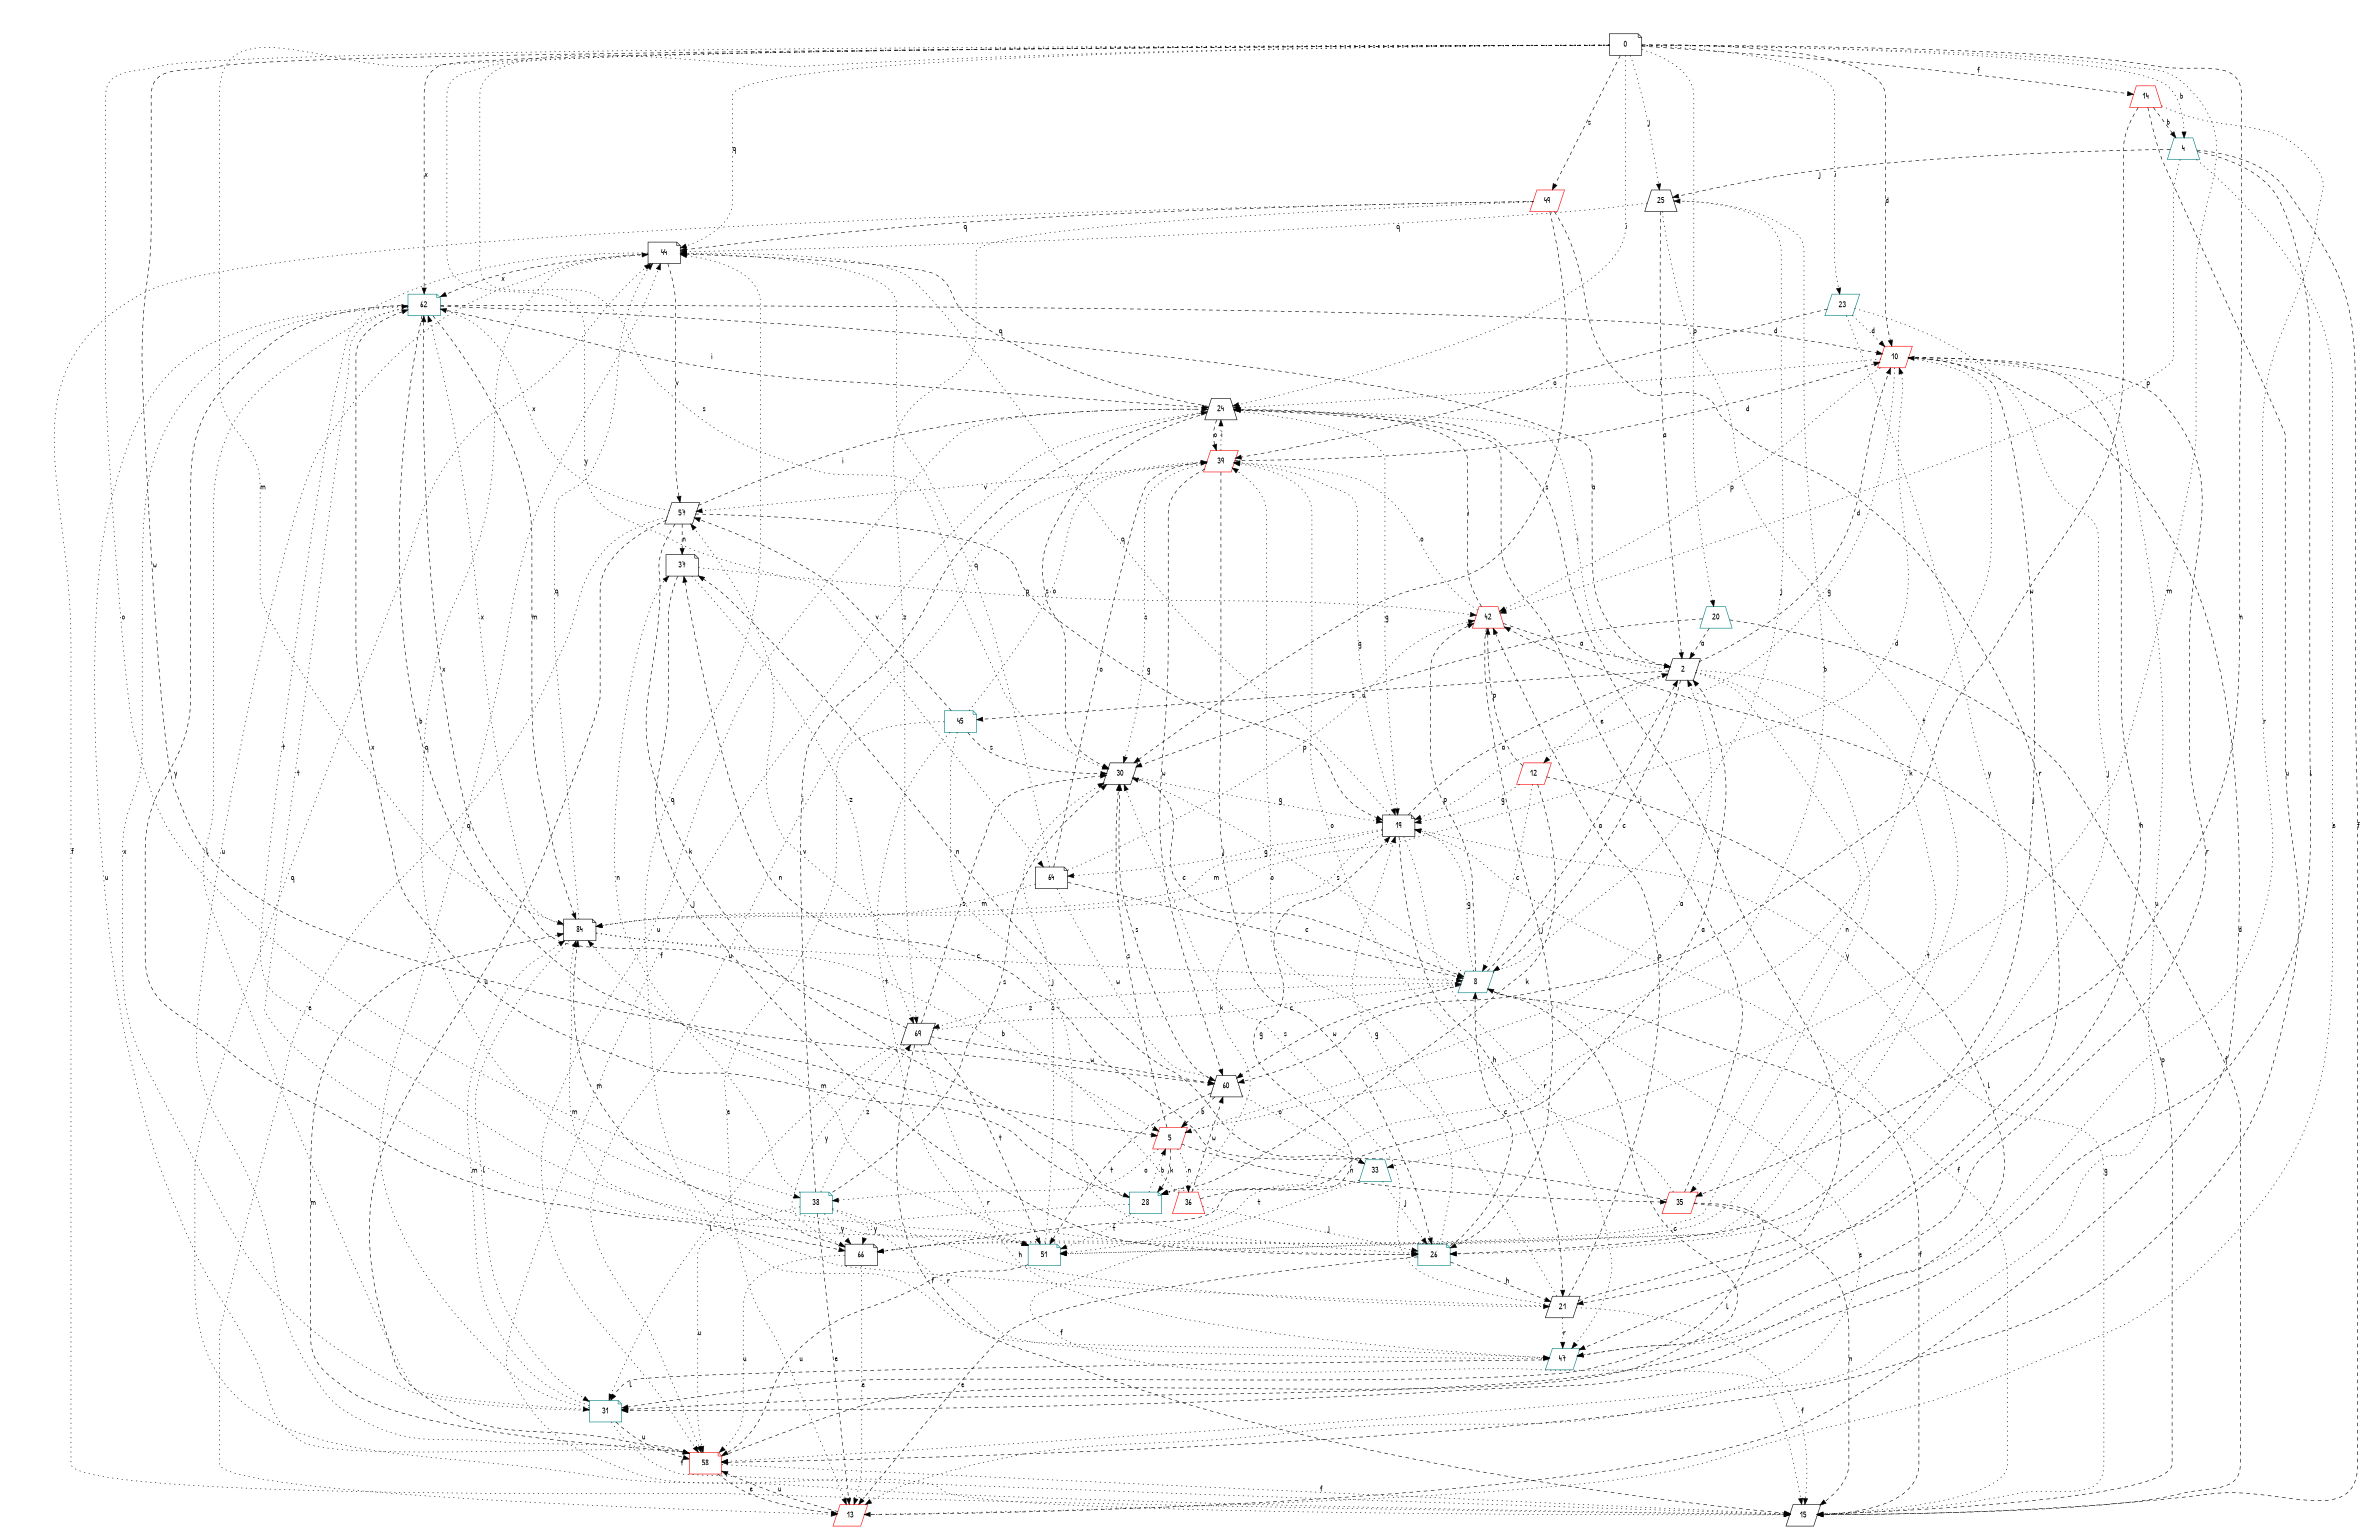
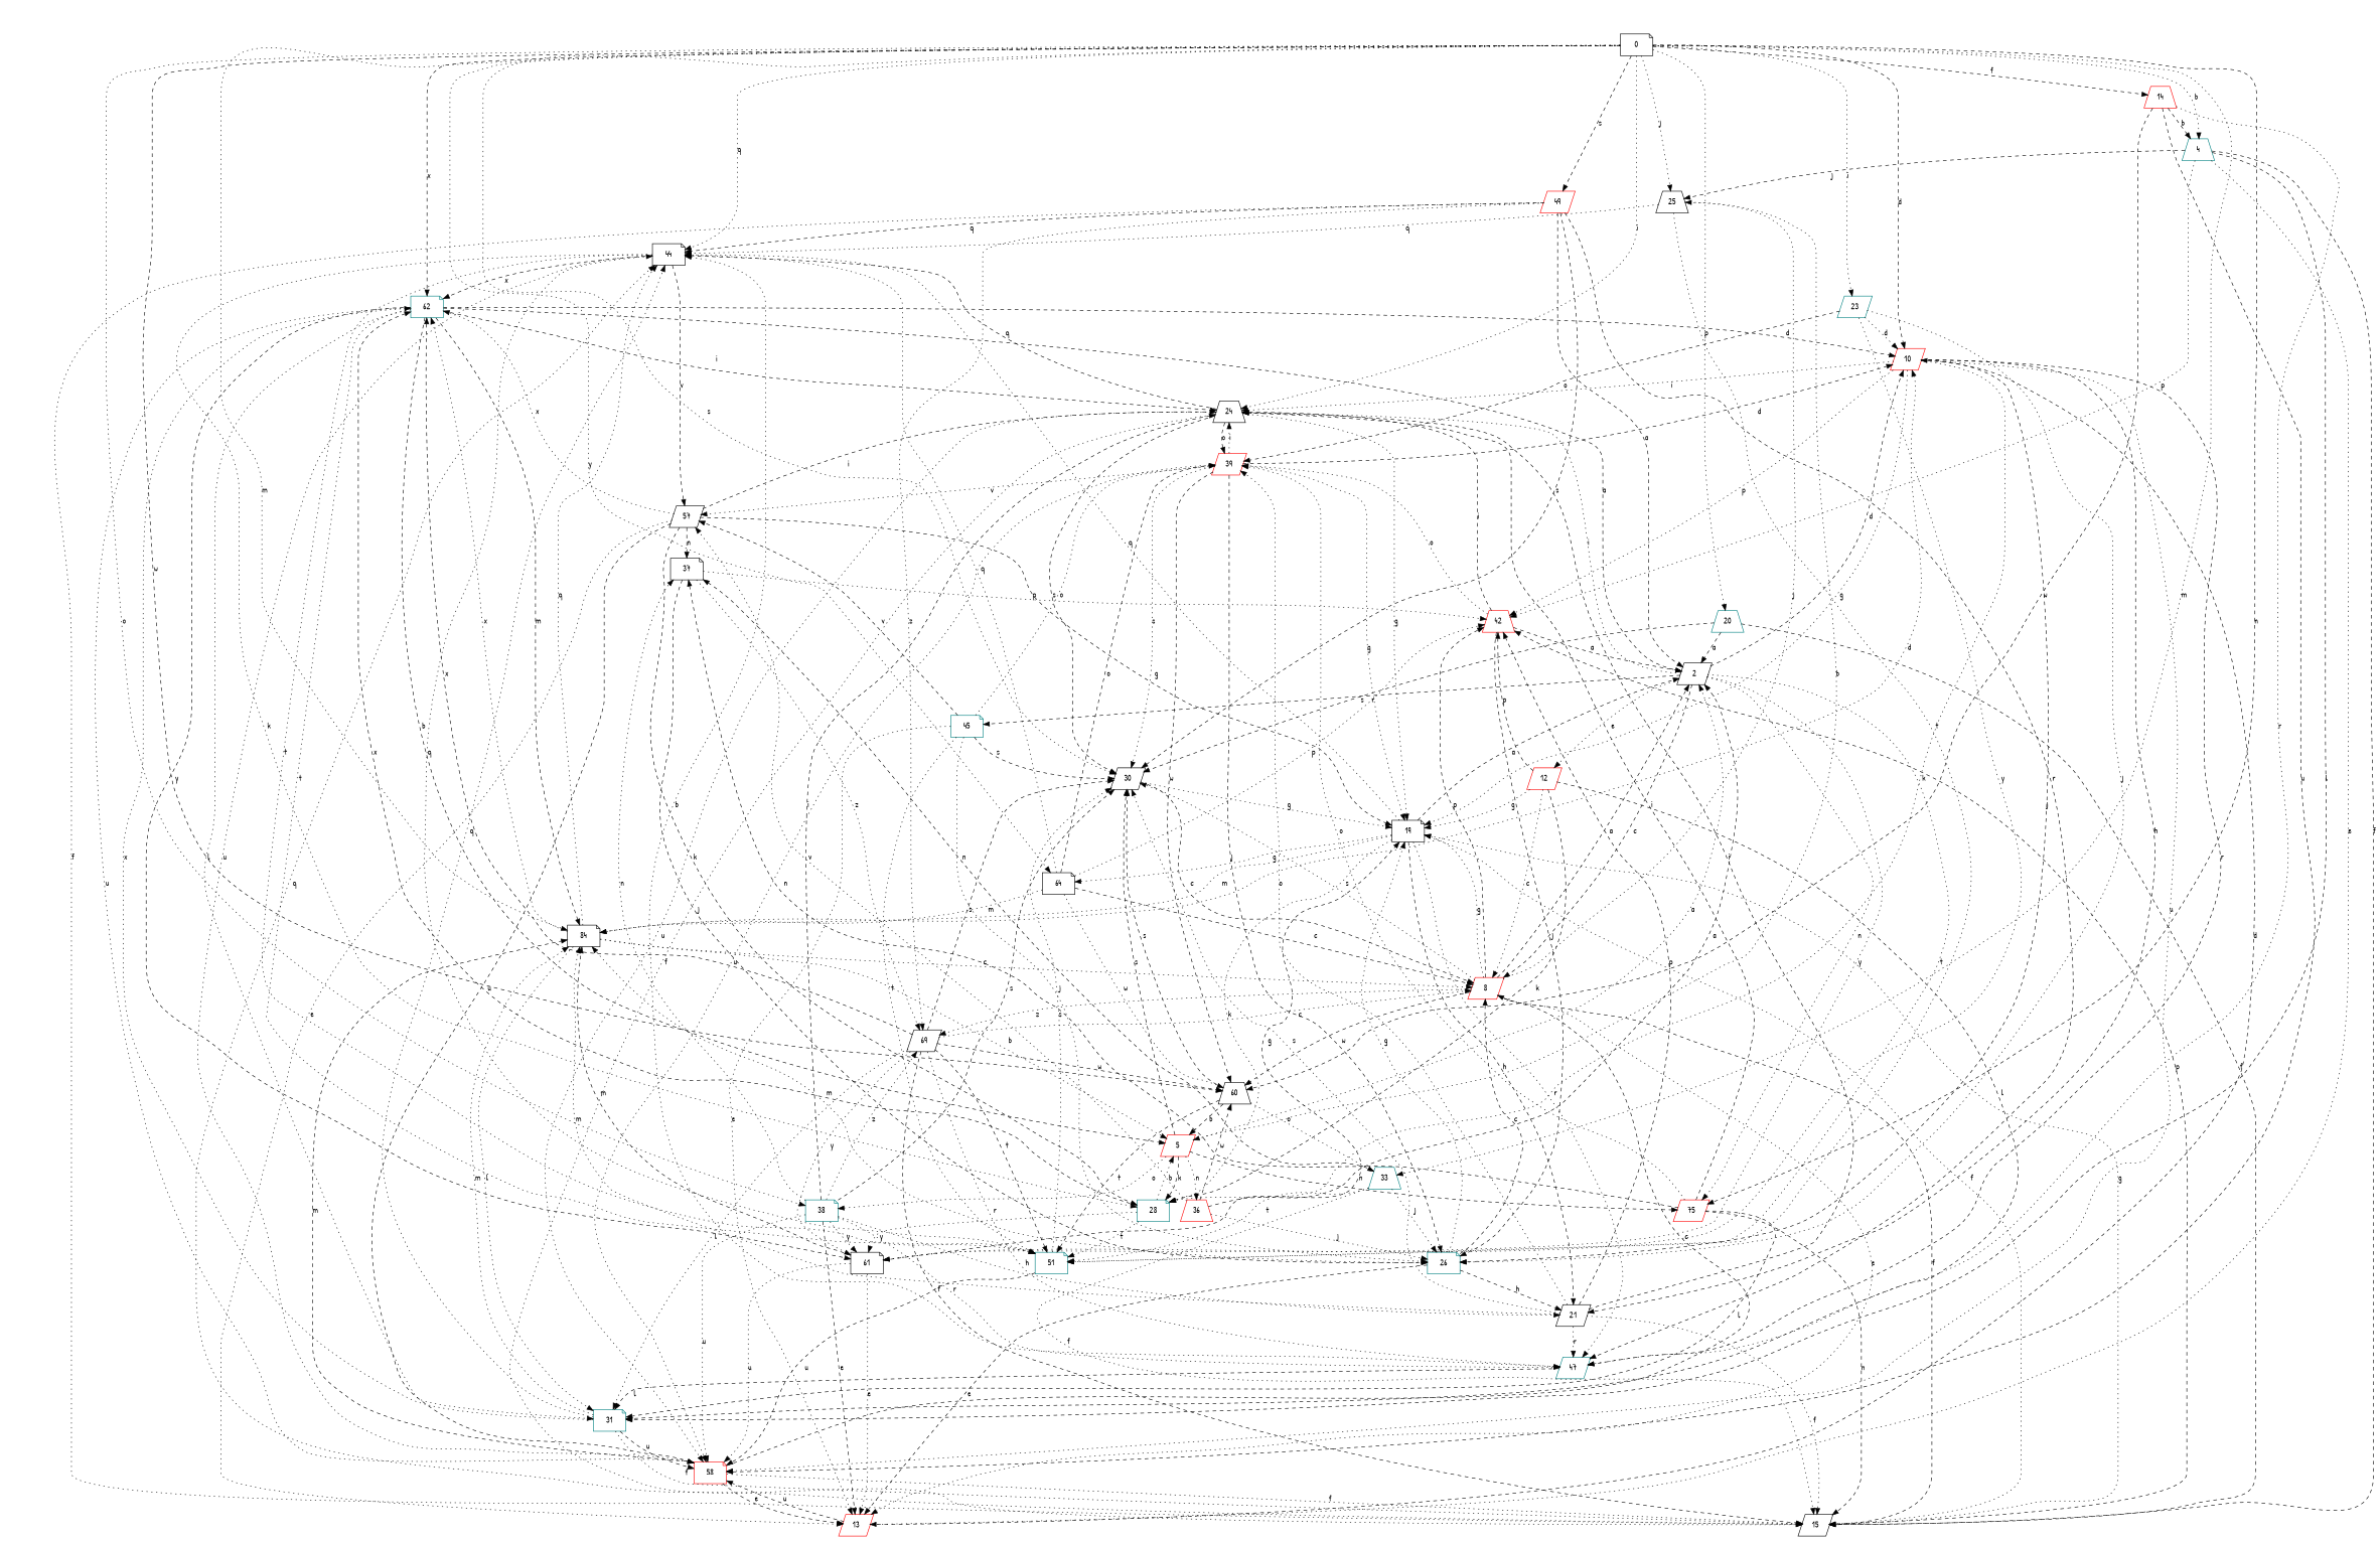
  strict digraph {
    fontname="Patrick Hand"
    node [color=black fontname="Patrick Hand" shape=parallelogram]
    edge [fontname="Patrick Hand" style=dotted]
    4 [color=teal shape=trapezium]
    0 [shape=note]
    10 [color=red]
    14 [color=red shape=trapezium]
    23 [color=teal]
    24 [shape=trapezium]
    25 [shape=trapezium]
    33 [color=teal shape=trapezium]
    n9 [label=84 shape=note]
-   35 [color=red]
+   35 [color=red label=75]
    38 [color=teal shape=note]
    n12 [color=teal label=20 shape=trapezium]
    44 [shape=note]
    49 [color=red]
    n15 [label=30]
    60 [shape=trapezium]
    62 [color=teal shape=note]
    64 [shape=note]
    13 [color=red]
    15
    31 [color=teal shape=note]
    42 [color=red shape=trapezium]
    28 [color=teal shape=note]
    19 [shape=note]
    21
    26 [color=teal shape=note]
    47 [color=teal]
    n28 [color=red label=58 shape=note]
-   66 [shape=note]
+   66 [shape=note label=61]
    39 [color=red]
    51 [color=teal shape=note]
    5 [color=red]
    37 [shape=note]
-   8 [color=teal]
+   8 [color=red]
    69
    2
    57
    12 [color=red]
    45 [color=teal shape=note]
    36 [color=red shape=trapezium]
    4 -> 25 [label=j style=dashed]
    4 -> 13 [label=e]
    4 -> 15 [label=f style=dashed]
    4 -> 31 [label=l style=dashed]
    4 -> 42 [label=p]
    0 -> 4 [label=b]
    0 -> 10 [label=d style=dashed]
    0 -> 14 [label=f style=dashed]
    0 -> 23 [label=i]
    0 -> 24 [label=i]
    0 -> 25 [label=j]
    0 -> 33 [label=m]
    0 -> n9 [label=m]
    0 -> 35 [label=n style=dashed]
    0 -> 38 [label=o]
    0 -> n12 [label=p]
    0 -> 44 [label=q]
    0 -> 49 [label=s style=dashed]
    0 -> n15 [label=s]
    0 -> 60 [label=w style=dashed]
    0 -> 62 [label=x style=dashed]
    0 -> 64 [label=y]
    10 -> 24 [label=i]
    10 -> 42 [label=p]
    10 -> 28 [label=k]
    10 -> 19 [label=g]
    10 -> 21 [label=h style=dashed]
    10 -> 26 [label=j style=dashed]
    10 -> 47 [label=r style=dashed]
    10 -> n28 [label=u]
    14 -> 4 [label=b style=dashed]
    14 -> 60 [label=w style=dashed]
    14 -> 47 [label=r]
    14 -> n28 [label=u style=dashed]
    23 -> 10 [label=d]
    23 -> 26 [label=j]
    23 -> 66 [label=y]
    23 -> 39 [label=o style=dashed]
    24 -> 44 [label=q style=dashed]
    24 -> n15 [label=s style=dashed]
    24 -> 15 [label=f]
    24 -> 19 [label=g]
    24 -> n28 [label=u]
    24 -> 39 [label=o style=dashed]
    25 -> 44 [label=q]
    25 -> 51 [label=t]
    25 -> 5 [label=b]
    33 -> 15 [label=f]
    33 -> 26 [label=j]
    33 -> 51 [label=t]
    33 -> 37 [label=n style=dashed]
    n9 -> 10 [label=d]
    n9 -> 44 [label=q]
    n9 -> 62 [label=x]
    n9 -> 31 [label=l]
    n9 -> 5 [label=b]
    n9 -> 8 [label=c]
    35 -> 24 [label=i style=dashed]
    35 -> 15 [label=n style=dashed]
    35 -> 31 [label=l style=dashed]
    35 -> 39 [label=o]
    35 -> 37 [label=n style=dashed]
    38 -> 24 [label=i style=dashed]
    38 -> n15 [label=s style=dashed]
    38 -> 13 [label=e style=dashed]
    38 -> 21 [label=h]
    38 -> 47 [label=r]
    38 -> n28 [label=u]
    38 -> 66 [label=y]
    38 -> 37 [label=n]
    38 -> 69 [label=z]
    n12 -> n15 [label=s style=dashed]
    n12 -> 15 [label=f style=dashed]
    n12 -> 2 [label=a style=dashed]
    44 -> 62 [label=x style=dashed]
+   44 -> 28 [label=k]
    44 -> n28 [label=u]
    44 -> 51 [label=t]
    44 -> 57 [label=v style=dashed]
    49 -> 44 [label=q style=dashed]
    49 -> n15 [label=s style=dashed]
    49 -> 15 [label=f]
    49 -> 47 [label=r style=dashed]
    49 -> 69 [label=z]
-   25 -> 2 [label=a style=dashed]
+   49 -> 2 [label=a style=dashed]
    n15 -> 19 [label=g]
    n15 -> 8 [label=c style=dashed]
    60 -> 33 [label=o]
    60 -> n15 [label=s style=dashed]
    60 -> 51 [label=t style=dashed]
    60 -> 5 [label=b style=dashed]
    62 -> 10 [label=d style=dashed]
    62 -> 24 [label=i style=dashed]
    62 -> n9 [label=m style=dashed]
    62 -> 31 [label=l]
    62 -> n28 [label=u]
    62 -> 66 [label=y style=dashed]
    62 -> 51 [label=t]
    62 -> 5 [label=b style=dashed]
    62 -> 2 [label=a style=dashed]
    64 -> n9 [label=m]
    64 -> 44 [label=q]
    64 -> 60 [label=w]
    64 -> 42 [label=p]
    64 -> 39 [label=o style=dashed]
    64 -> 8 [label=c style=dashed]
    13 -> 10 [label=d style=dashed]
    13 -> n28 [label=u style=dashed]
    15 -> 44 [label=q]
    15 -> 42 [label=p style=dashed]
    15 -> 19 [label=g]
    31 -> n9 [label=m]
    31 -> 44 [label=q]
    31 -> 62 [label=x]
    31 -> 15 [label=f]
    31 -> n28 [label=u style=dashed]
    42 -> 24 [label=i style=dashed]
    42 -> 26 [label=j style=dashed]
    42 -> 39 [label=o]
    42 -> 2 [label=a style=dashed]
    28 -> 62 [label=x style=dashed]
    28 -> 66 [label=y]
    28 -> 51 [label=t]
    28 -> 5 [label=b]
    19 -> n9 [label=m]
    19 -> 44 [label=q]
    19 -> 64 [label=g]
    19 -> 15 [label=f]
    19 -> 28 [label=k]
    19 -> 21 [label=h style=dashed]
    19 -> 47 [label=r]
    19 -> 2 [label=a style=dashed]
    21 -> 24 [label=i style=dashed]
    21 -> n9 [label=m]
    21 -> n15 [label=s]
    21 -> 15 [label=f]
    21 -> 42 [label=p style=dashed]
    21 -> 47 [label=r]
    21 -> 39 [label=o]
    26 -> n9 [label=m]
    26 -> 13 [label=e style=dashed]
    26 -> 19 [label=g]
    26 -> 21 [label=h style=dashed]
    26 -> 8 [label=c style=dashed]
-   47 -> 44 [label=q]
+   47 -> 44 [label=b]
    47 -> 31 [label=l style=dashed]
    n28 -> n9 [label=m style=dashed]
    n28 -> 13 [label=e style=dashed]
    n28 -> 15 [label=f]
    n28 -> 8 [label=c style=dashed]
    66 -> n9 [label=m style=dashed]
    66 -> 13 [label=e]
    66 -> 19 [label=g style=dashed]
    66 -> n28 [label=u]
    39 -> 10 [label=d style=dashed]
    39 -> 24 [label=i]
    39 -> n15 [label=s]
    39 -> 60 [label=w style=dashed]
    39 -> 19 [label=g]
    39 -> 26 [label=j style=dashed]
    39 -> n28 [label=u]
    39 -> 57 [label=v]
    51 -> 44 [label=q]
    51 -> n15 [label=s]
    51 -> n28 [label=u style=dashed]
    5 -> 35 [label=n style=dashed]
    5 -> 38 [label=o]
    5 -> n15 [label=s style=dashed]
    5 -> 28 [label=k style=dashed]
    5 -> 2 [label=a]
    5 -> 36 [label=n]
    37 -> 42 [label=p]
    37 -> 26 [label=j style=dashed]
    37 -> 69 [label=z]
    8 -> 25 [label=j]
    8 -> n15 [label=s]
    8 -> 60 [label=w style=dashed]
    8 -> 13 [label=e]
    8 -> 15 [label=f style=dashed]
    8 -> 42 [label=p style=dashed]
    8 -> 19 [label=g]
    8 -> 69 [label=z]
    8 -> 2 [label=a style=dashed]
    69 -> n15 [label=s style=dashed]
    69 -> 60 [label=w style=dashed]
    69 -> 62 [label=x style=dashed]
    69 -> 15 [label=f style=dashed]
    69 -> 31 [label=l]
    69 -> 47 [label=r]
    69 -> 66 [label=y]
    69 -> 51 [label=t style=dashed]
    69 -> 8 [label=c]
    2 -> 10 [label=d style=dashed]
    2 -> 24 [label=i]
    2 -> 35 [label=n]
    2 -> 66 [label=y]
    2 -> 51 [label=t]
    2 -> 8 [label=c style=dashed]
    2 -> 12 [label=e]
-   2 -> 45 [label=u style=dashed]
+   2 -> 45 [label=r style=dashed]
    57 -> 24 [label=i style=dashed]
    57 -> 62 [label=x]
    57 -> 13 [label=e]
    57 -> 28 [label=k style=dashed]
    57 -> 19 [label=g style=dashed]
    57 -> n28 [label=u style=dashed]
    57 -> 37 [label=n style=dashed]
    12 -> 31 [label=l style=dashed]
    12 -> 42 [label=p style=dashed]
    12 -> 28 [label=k style=dashed]
    12 -> 19 [label=g]
    12 -> 8 [label=c]
    45 -> n15 [label=s style=dashed]
    45 -> 13 [label=e]
    45 -> 26 [label=j]
    45 -> 39 [label=o]
    45 -> 51 [label=t]
    45 -> 57 [label=v style=dashed]
    36 -> 60 [label=w style=dashed]
    36 -> 26 [label=j]
    36 -> 2 [label=a style=dashed]
    36 -> 57 [label=v]
  }
